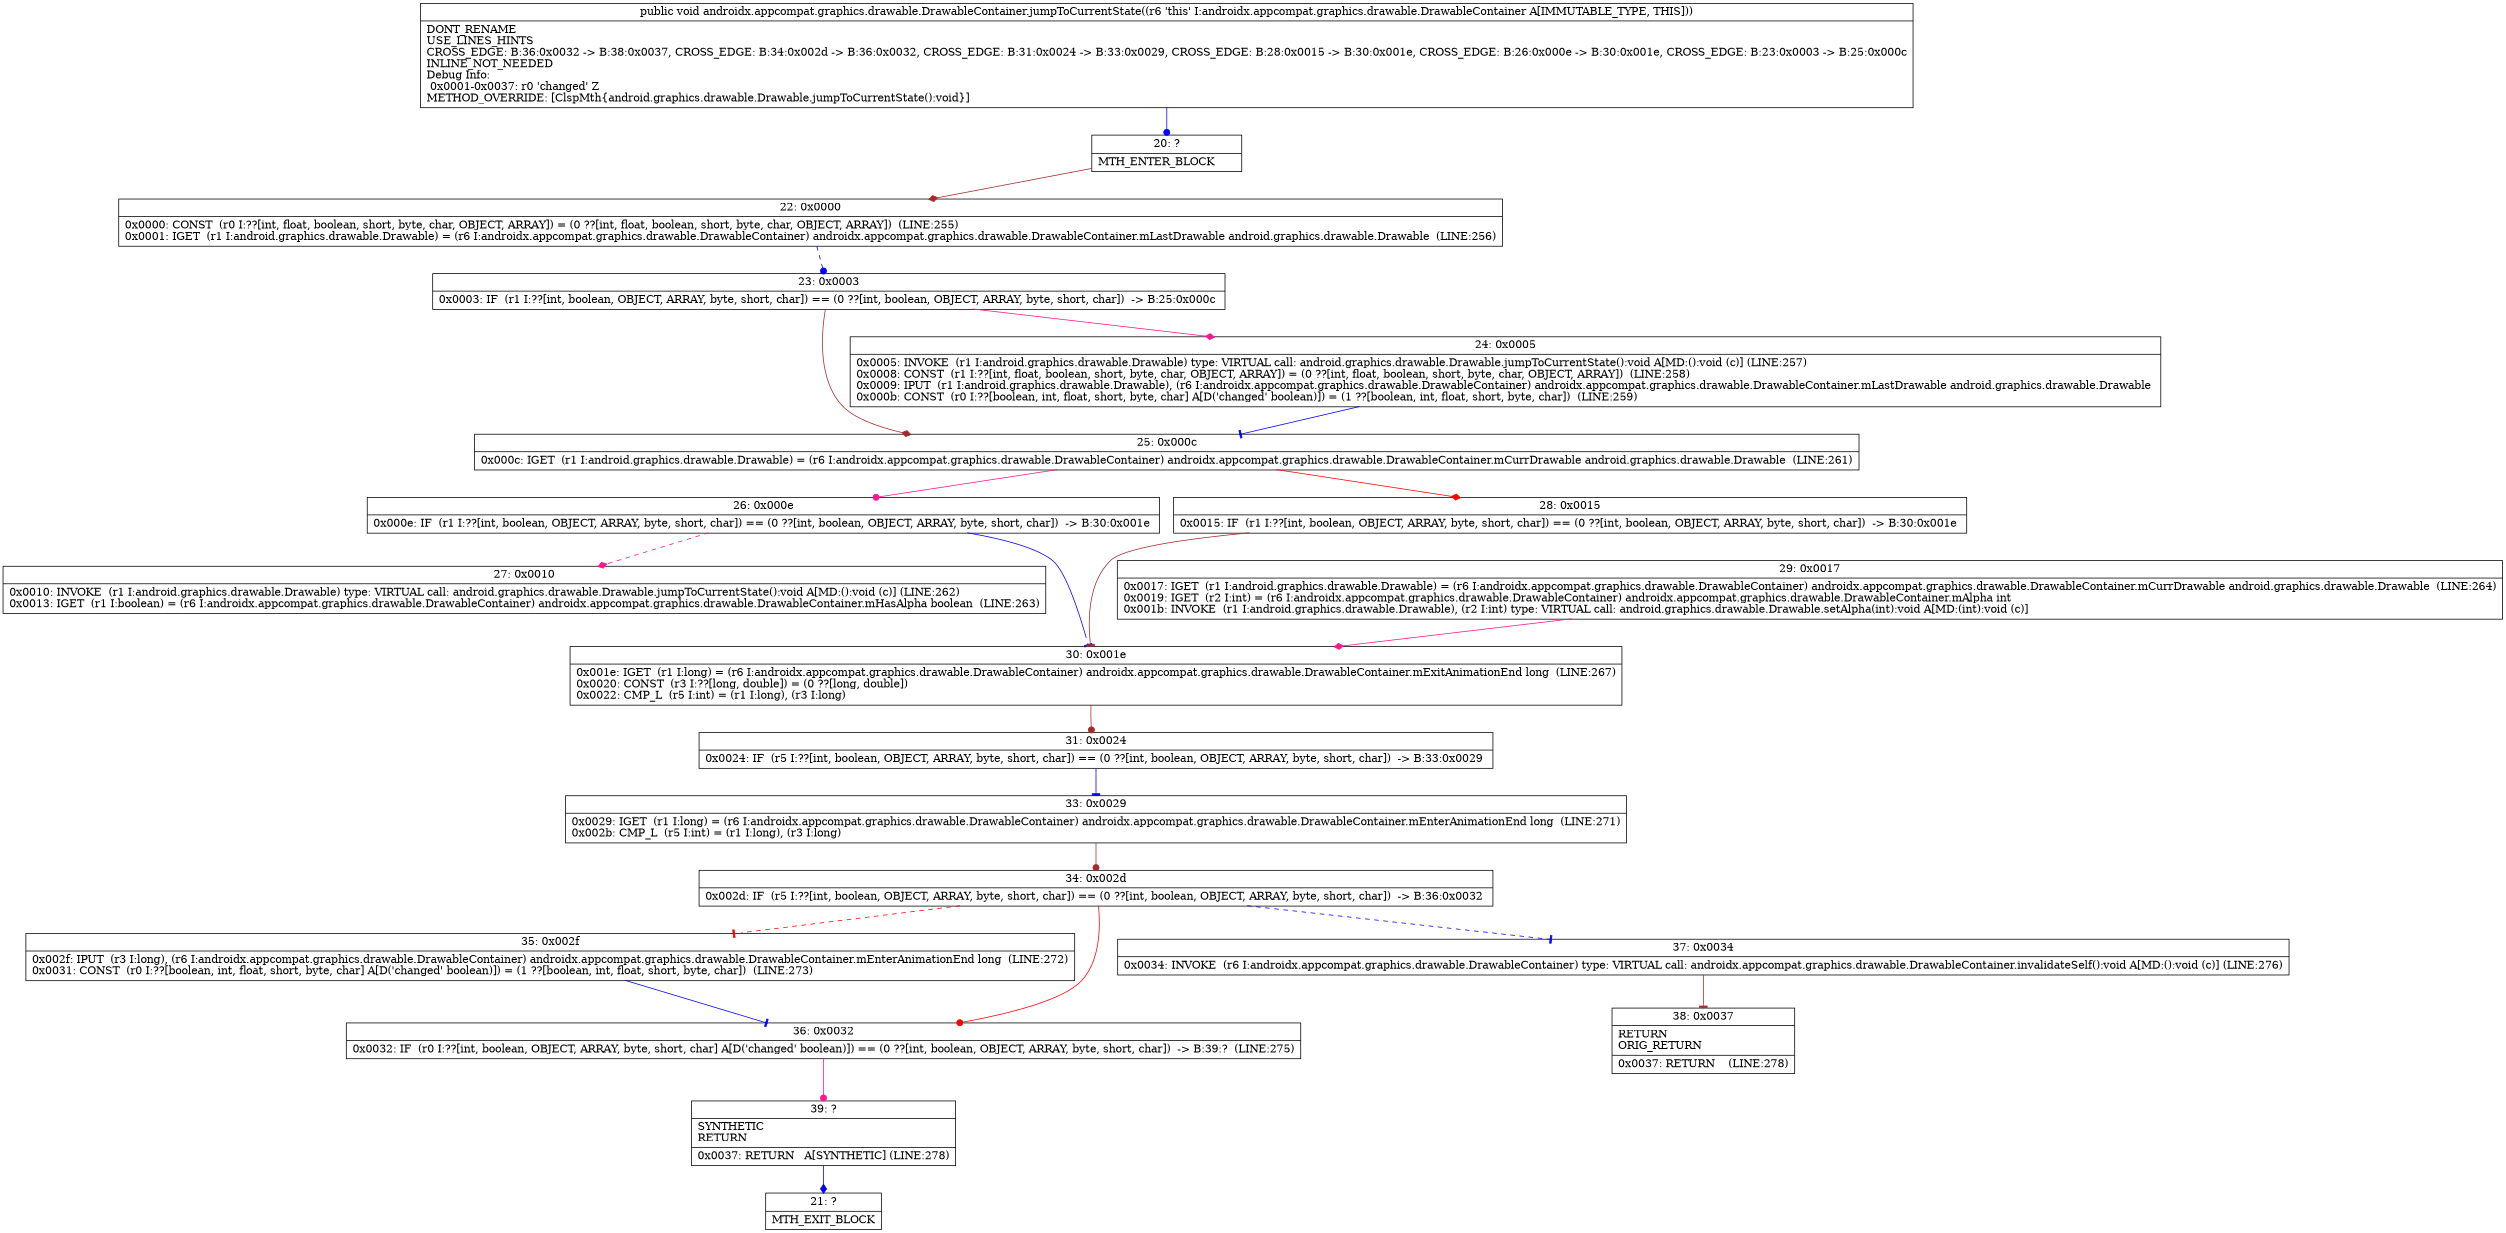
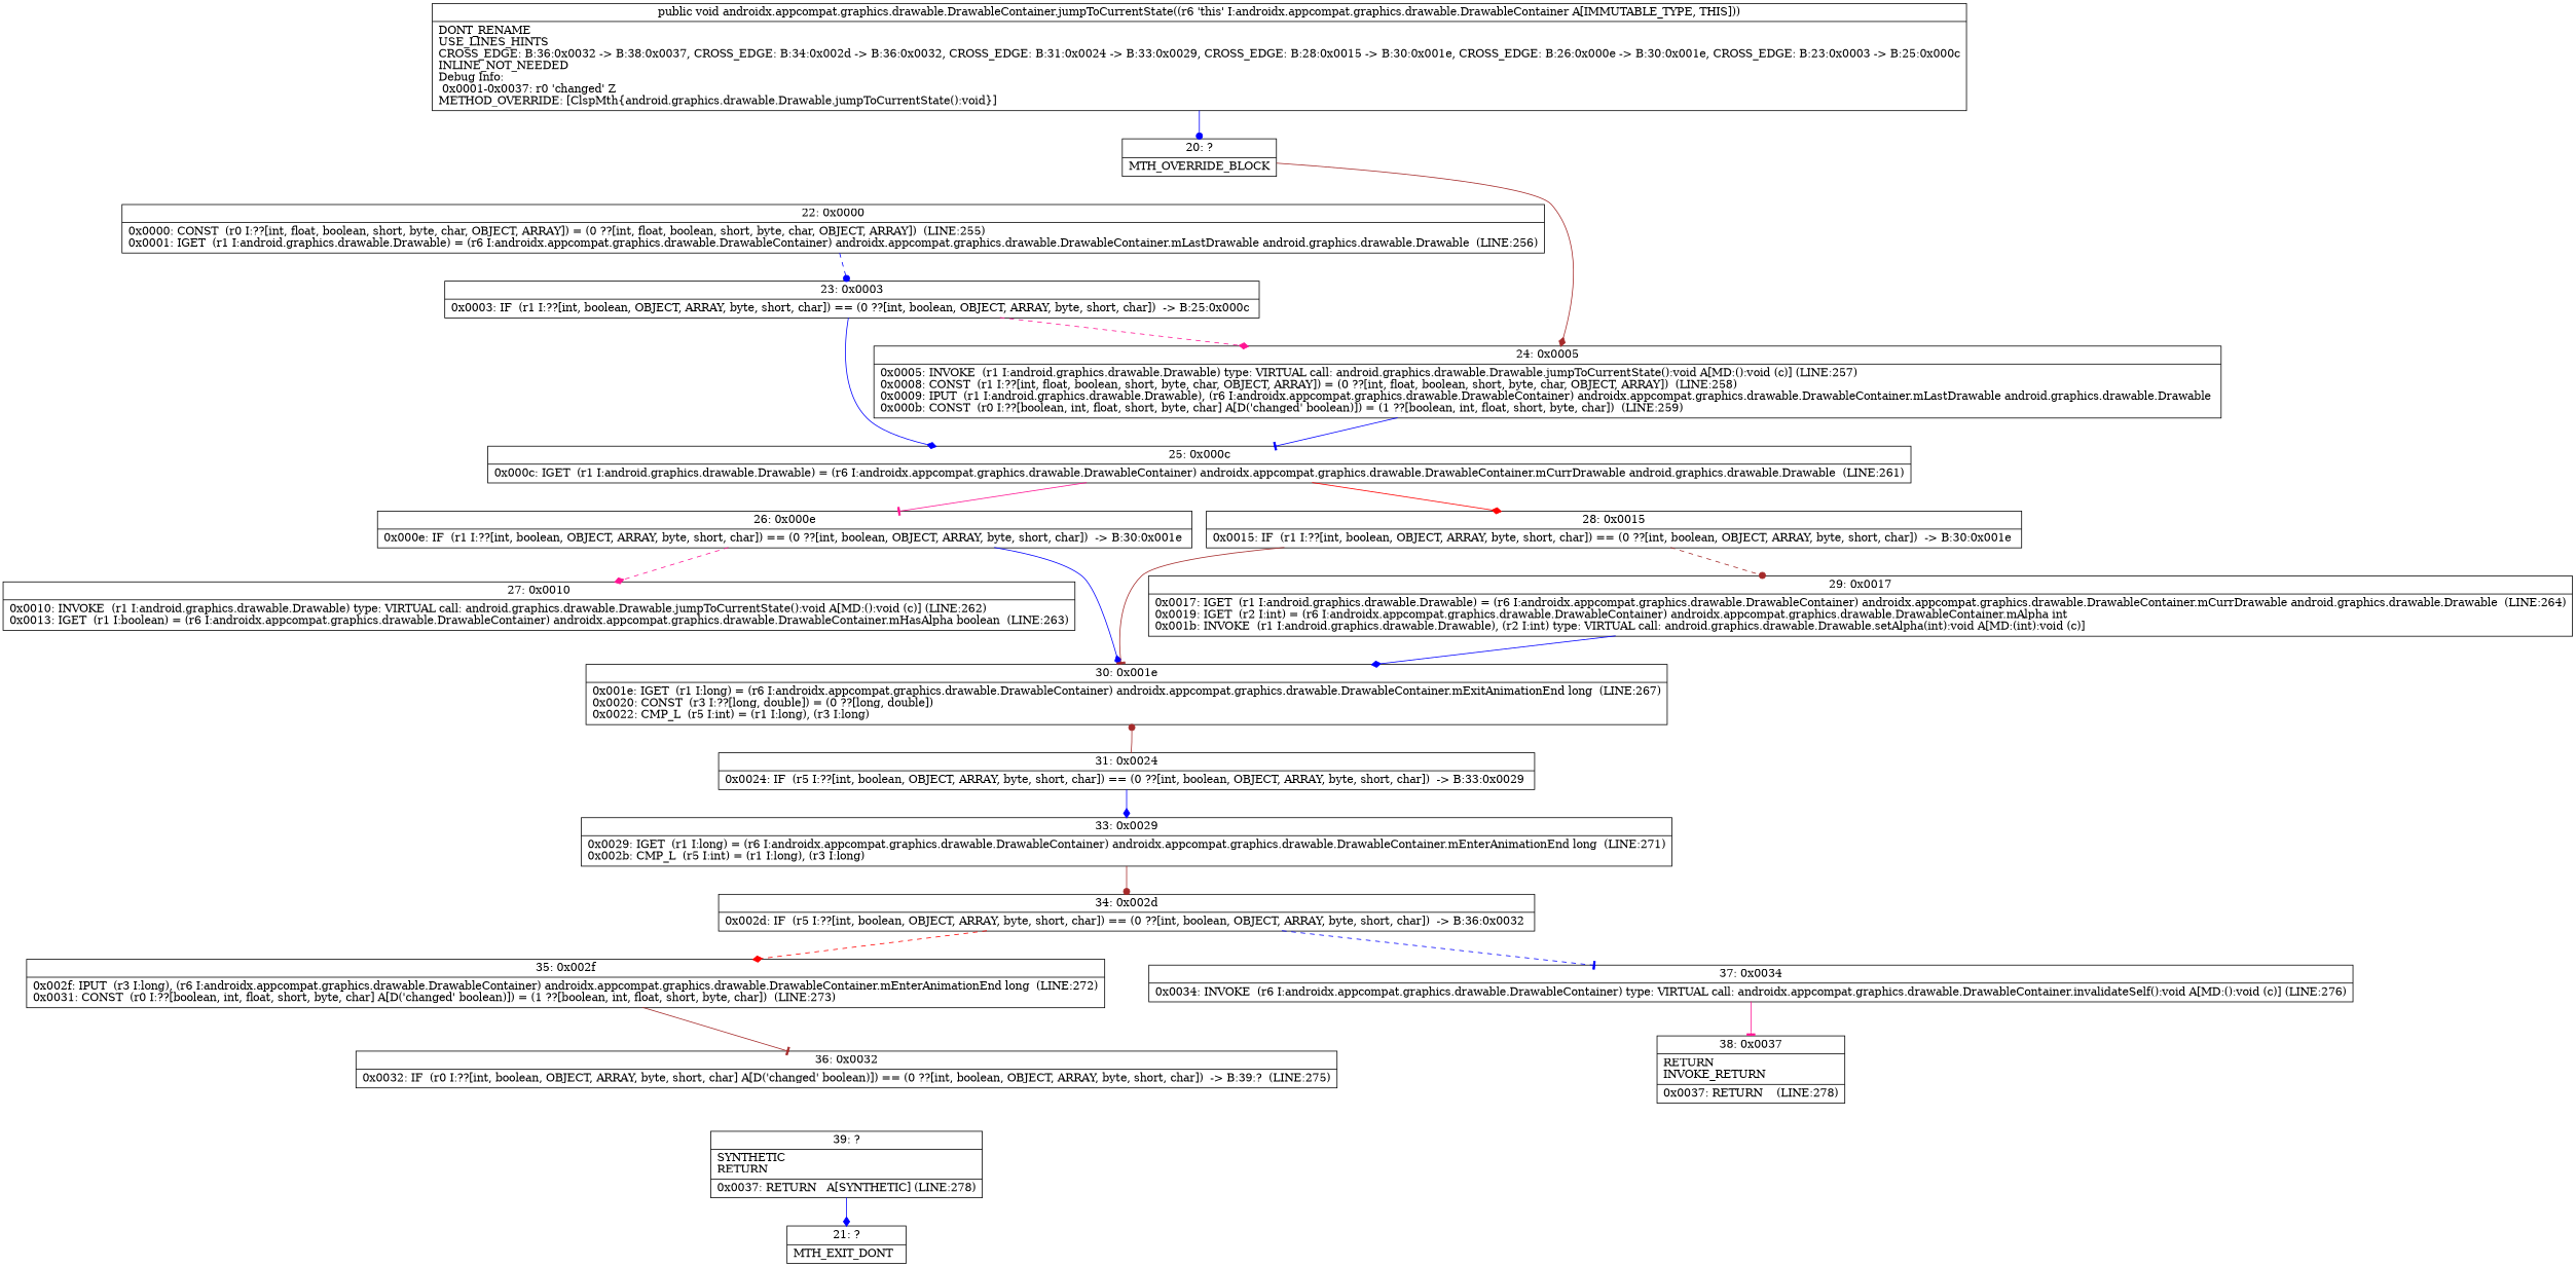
  digraph {
    node [shape=record]
    edge [arrowhead=diamond color=blue]
-   n1 [label="{20\:\ ?|MTH_ENTER_BLOCK\l}"]
+   n1 [label="{20\:\ ?|MTH_OVERRIDE_BLOCK\l}"]
    n2 [label="{22\:\ 0x0000|0x0000: CONST  (r0 I:??[int, float, boolean, short, byte, char, OBJECT, ARRAY]) = (0 ??[int, float, boolean, short, byte, char, OBJECT, ARRAY])  (LINE:255)\l0x0001: IGET  (r1 I:android.graphics.drawable.Drawable) = (r6 I:androidx.appcompat.graphics.drawable.DrawableContainer) androidx.appcompat.graphics.drawable.DrawableContainer.mLastDrawable android.graphics.drawable.Drawable  (LINE:256)\l}"]
    n3 [label="{23\:\ 0x0003|0x0003: IF  (r1 I:??[int, boolean, OBJECT, ARRAY, byte, short, char]) == (0 ??[int, boolean, OBJECT, ARRAY, byte, short, char])  \-\> B:25:0x000c \l}"]
    n4 [label="{24\:\ 0x0005|0x0005: INVOKE  (r1 I:android.graphics.drawable.Drawable) type: VIRTUAL call: android.graphics.drawable.Drawable.jumpToCurrentState():void A[MD:():void (c)] (LINE:257)\l0x0008: CONST  (r1 I:??[int, float, boolean, short, byte, char, OBJECT, ARRAY]) = (0 ??[int, float, boolean, short, byte, char, OBJECT, ARRAY])  (LINE:258)\l0x0009: IPUT  (r1 I:android.graphics.drawable.Drawable), (r6 I:androidx.appcompat.graphics.drawable.DrawableContainer) androidx.appcompat.graphics.drawable.DrawableContainer.mLastDrawable android.graphics.drawable.Drawable \l0x000b: CONST  (r0 I:??[boolean, int, float, short, byte, char] A[D('changed' boolean)]) = (1 ??[boolean, int, float, short, byte, char])  (LINE:259)\l}"]
    n5 [label="{25\:\ 0x000c|0x000c: IGET  (r1 I:android.graphics.drawable.Drawable) = (r6 I:androidx.appcompat.graphics.drawable.DrawableContainer) androidx.appcompat.graphics.drawable.DrawableContainer.mCurrDrawable android.graphics.drawable.Drawable  (LINE:261)\l}"]
    n6 [label="{26\:\ 0x000e|0x000e: IF  (r1 I:??[int, boolean, OBJECT, ARRAY, byte, short, char]) == (0 ??[int, boolean, OBJECT, ARRAY, byte, short, char])  \-\> B:30:0x001e \l}"]
    n7 [label="{28\:\ 0x0015|0x0015: IF  (r1 I:??[int, boolean, OBJECT, ARRAY, byte, short, char]) == (0 ??[int, boolean, OBJECT, ARRAY, byte, short, char])  \-\> B:30:0x001e \l}"]
    n8 [label="{27\:\ 0x0010|0x0010: INVOKE  (r1 I:android.graphics.drawable.Drawable) type: VIRTUAL call: android.graphics.drawable.Drawable.jumpToCurrentState():void A[MD:():void (c)] (LINE:262)\l0x0013: IGET  (r1 I:boolean) = (r6 I:androidx.appcompat.graphics.drawable.DrawableContainer) androidx.appcompat.graphics.drawable.DrawableContainer.mHasAlpha boolean  (LINE:263)\l}"]
    n9 [label="{30\:\ 0x001e|0x001e: IGET  (r1 I:long) = (r6 I:androidx.appcompat.graphics.drawable.DrawableContainer) androidx.appcompat.graphics.drawable.DrawableContainer.mExitAnimationEnd long  (LINE:267)\l0x0020: CONST  (r3 I:??[long, double]) = (0 ??[long, double]) \l0x0022: CMP_L  (r5 I:int) = (r1 I:long), (r3 I:long) \l}"]
    n10 [label="{31\:\ 0x0024|0x0024: IF  (r5 I:??[int, boolean, OBJECT, ARRAY, byte, short, char]) == (0 ??[int, boolean, OBJECT, ARRAY, byte, short, char])  \-\> B:33:0x0029 \l}"]
    n11 [label="{29\:\ 0x0017|0x0017: IGET  (r1 I:android.graphics.drawable.Drawable) = (r6 I:androidx.appcompat.graphics.drawable.DrawableContainer) androidx.appcompat.graphics.drawable.DrawableContainer.mCurrDrawable android.graphics.drawable.Drawable  (LINE:264)\l0x0019: IGET  (r2 I:int) = (r6 I:androidx.appcompat.graphics.drawable.DrawableContainer) androidx.appcompat.graphics.drawable.DrawableContainer.mAlpha int \l0x001b: INVOKE  (r1 I:android.graphics.drawable.Drawable), (r2 I:int) type: VIRTUAL call: android.graphics.drawable.Drawable.setAlpha(int):void A[MD:(int):void (c)]\l}"]
    n12 [label="{33\:\ 0x0029|0x0029: IGET  (r1 I:long) = (r6 I:androidx.appcompat.graphics.drawable.DrawableContainer) androidx.appcompat.graphics.drawable.DrawableContainer.mEnterAnimationEnd long  (LINE:271)\l0x002b: CMP_L  (r5 I:int) = (r1 I:long), (r3 I:long) \l}"]
    n13 [label="{34\:\ 0x002d|0x002d: IF  (r5 I:??[int, boolean, OBJECT, ARRAY, byte, short, char]) == (0 ??[int, boolean, OBJECT, ARRAY, byte, short, char])  \-\> B:36:0x0032 \l}"]
    n14 [label="{35\:\ 0x002f|0x002f: IPUT  (r3 I:long), (r6 I:androidx.appcompat.graphics.drawable.DrawableContainer) androidx.appcompat.graphics.drawable.DrawableContainer.mEnterAnimationEnd long  (LINE:272)\l0x0031: CONST  (r0 I:??[boolean, int, float, short, byte, char] A[D('changed' boolean)]) = (1 ??[boolean, int, float, short, byte, char])  (LINE:273)\l}"]
    n15 [label="{36\:\ 0x0032|0x0032: IF  (r0 I:??[int, boolean, OBJECT, ARRAY, byte, short, char] A[D('changed' boolean)]) == (0 ??[int, boolean, OBJECT, ARRAY, byte, short, char])  \-\> B:39:?  (LINE:275)\l}"]
    n16 [label="{37\:\ 0x0034|0x0034: INVOKE  (r6 I:androidx.appcompat.graphics.drawable.DrawableContainer) type: VIRTUAL call: androidx.appcompat.graphics.drawable.DrawableContainer.invalidateSelf():void A[MD:():void (c)] (LINE:276)\l}"]
    n17 [label="{39\:\ ?|SYNTHETIC\lRETURN\l|0x0037: RETURN   A[SYNTHETIC] (LINE:278)\l}"]
-   n18 [label="{38\:\ 0x0037|RETURN\lORIG_RETURN\l|0x0037: RETURN    (LINE:278)\l}"]
-   n19 [label="{21\:\ ?|MTH_EXIT_BLOCK\l}"]
+   n18 [label="{38\:\ 0x0037|RETURN\lINVOKE_RETURN\l|0x0037: RETURN    (LINE:278)\l}"]
+   n19 [label="{21\:\ ?|MTH_EXIT_DONT\l}"]
    n20 [label="{public void androidx.appcompat.graphics.drawable.DrawableContainer.jumpToCurrentState((r6 'this' I:androidx.appcompat.graphics.drawable.DrawableContainer A[IMMUTABLE_TYPE, THIS]))  | DONT_RENAME\lUSE_LINES_HINTS\lCROSS_EDGE: B:36:0x0032 \-\> B:38:0x0037, CROSS_EDGE: B:34:0x002d \-\> B:36:0x0032, CROSS_EDGE: B:31:0x0024 \-\> B:33:0x0029, CROSS_EDGE: B:28:0x0015 \-\> B:30:0x001e, CROSS_EDGE: B:26:0x000e \-\> B:30:0x001e, CROSS_EDGE: B:23:0x0003 \-\> B:25:0x000c\lINLINE_NOT_NEEDED\lDebug Info:\l  0x0001\-0x0037: r0 'changed' Z\lMETHOD_OVERRIDE: [ClspMth\{android.graphics.drawable.Drawable.jumpToCurrentState():void\}]\l}"]
-   n1 -> n2 [color=brown]
+   n1 -> n4 [color=brown]
    n2 -> n3 [arrowhead=dot style=dashed]
-   n3 -> n4 [color=deeppink style=solid]
-   n3 -> n5 [color=brown]
+   n3 -> n4 [color=deeppink style=dashed]
+   n3 -> n5
    n4 -> n5 [arrowhead=tee]
-   n5 -> n6 [arrowhead=dot color=deeppink]
+   n5 -> n6 [arrowhead=tee color=deeppink]
    n5 -> n7 [color=red]
    n6 -> n8 [color=deeppink style=dashed]
-   n6 -> n9 [arrowhead=tee]
+   n6 -> n9
    n7 -> n9 [arrowhead=tee color=brown]
-   n9 -> n10 [arrowhead=dot color=brown]
-   n10 -> n12 [arrowhead=tee]
-   n11 -> n9 [color=deeppink]
+   n7 -> n11 [arrowhead=dot color=brown style=dashed]
+   n10 -> n9 [arrowhead=dot color=brown]
+   n10 -> n12
+   n11 -> n9
    n12 -> n13 [arrowhead=dot color=brown]
-   n13 -> n14 [arrowhead=tee color=red style=dashed]
-   n13 -> n15 [arrowhead=dot color=red]
+   n13 -> n14 [color=red style=dashed]
    n13 -> n16 [arrowhead=tee style=dashed]
-   n14 -> n15 [arrowhead=tee]
-   n15 -> n17 [arrowhead=dot color=deeppink]
-   n16 -> n18 [arrowhead=tee color=brown]
+   n14 -> n15 [arrowhead=tee color=brown]
+   n16 -> n18 [arrowhead=tee color=deeppink]
    n17 -> n19
    n20 -> n1 [arrowhead=dot]
  }
